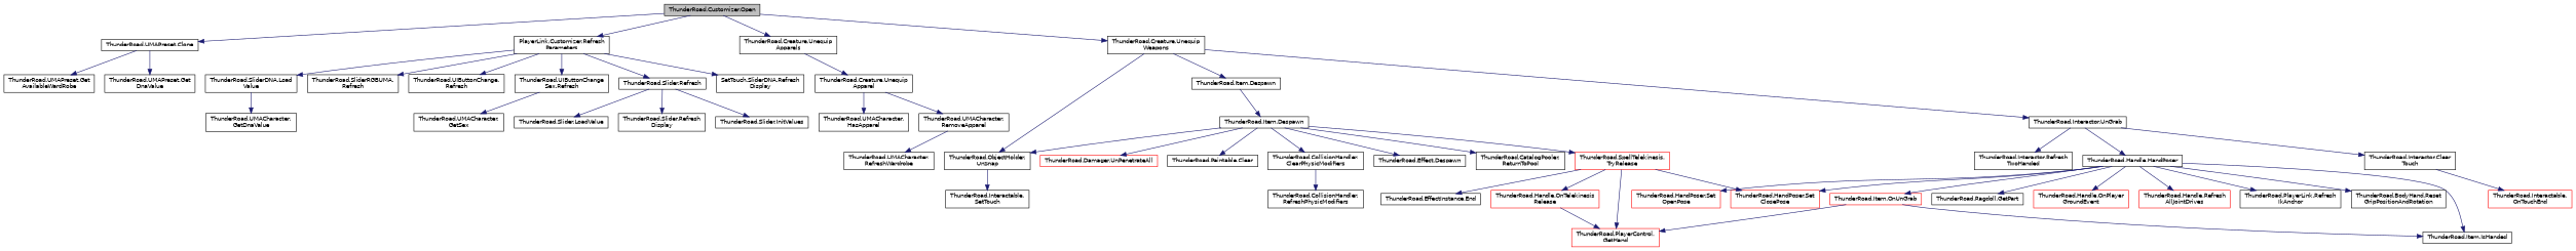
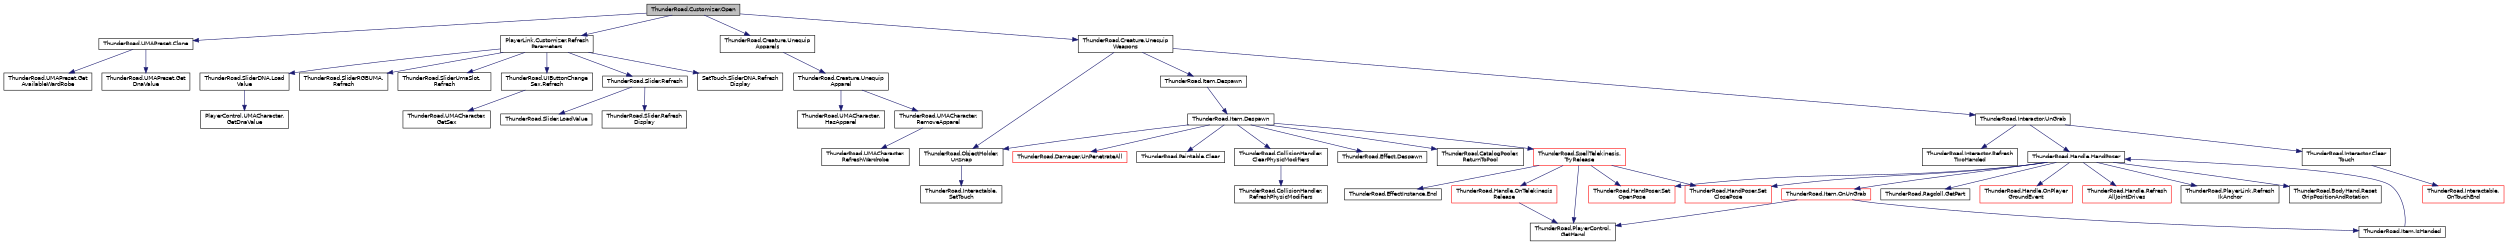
  digraph {
    rankdir=TB
    node [color=black fillcolor=white fontname=Helvetica fontsize=10 shape=record style=filled]
    edge [color=midnightblue fontname=Helvetica fontsize=10 labelfontname=Helvetica labelfontsize=10 style=solid]
    n1 [fillcolor=grey75 fontcolor=black height=0.2 label="ThunderRoad.Customizer.Open" width=0.4]
    n2 [height=0.2 label="ThunderRoad.UMAPreset.Clone" width=0.4]
    n3 [height=0.2 label="PlayerLink.Customizer.Refresh\lParameters" width=0.4]
    n4 [height=0.2 label="ThunderRoad.Creature.Unequip\lApparels" width=0.4]
    n5 [height=0.2 label="ThunderRoad.Creature.Unequip\lWeapons" width=0.4]
    n6 [height=0.2 label="ThunderRoad.UMAPreset.Get\lAvailableWardRobe" width=0.4]
    n7 [height=0.2 label="ThunderRoad.UMAPreset.Get\lDnaValue" width=0.4]
    n8 [height=0.2 label="ThunderRoad.SliderDNA.Load\lValue" width=0.4]
    n9 [height=0.2 label="ThunderRoad.SliderRGBUMA.\lRefresh" width=0.4]
-   n10 [height=0.2 label="ThunderRoad.UIButtonChange.\lRefresh" width=0.4]
+   n10 [height=0.2 label="ThunderRoad.SliderUmaSlot.\lRefresh" width=0.4]
    n11 [height=0.2 label="ThunderRoad.UIButtonChange\lSex.Refresh" width=0.4]
    n12 [height=0.2 label="ThunderRoad.Slider.Refresh" width=0.4]
    n13 [height=0.2 label="SetTouch.SliderDNA.Refresh\lDisplay" width=0.4]
    n14 [height=0.2 label="ThunderRoad.Creature.Unequip\lApparel" width=0.4]
    n15 [height=0.2 label="ThunderRoad.Item.Despawn" width=0.4]
    n16 [height=0.2 label="ThunderRoad.ObjectHolder.\lUnSnap" width=0.4]
    n17 [height=0.2 label="ThunderRoad.Interactor.UnGrab" width=0.4]
-   n18 [height=0.2 label="ThunderRoad.UMACharacter.\lGetDnaValue" width=0.4]
+   n18 [height=0.2 label="PlayerControl.UMACharacter.\lGetDnaValue" width=0.4]
    n19 [height=0.2 label="ThunderRoad.UMACharacter.\lGetSex" width=0.4]
-   n20 [height=0.2 label="ThunderRoad.Slider.InitValues" width=0.4]
    n21 [height=0.2 label="ThunderRoad.Slider.LoadValue" width=0.4]
    n22 [height=0.2 label="ThunderRoad.Slider.Refresh\lDisplay" width=0.4]
    n23 [height=0.2 label="ThunderRoad.UMACharacter.\lHasApparel" width=0.4]
    n24 [height=0.2 label="ThunderRoad.UMACharacter.\lRemoveApparel" width=0.4]
    n25 [height=0.2 label="ThunderRoad.UMACharacter.\lRefreshWardrobe" width=0.4]
    n26 [height=0.2 label="ThunderRoad.Item.Despawn" width=0.4]
    n27 [height=0.2 label="ThunderRoad.Interactable.\lSetTouch" width=0.4]
    n28 [height=0.2 label="ThunderRoad.Interactor.Clear\lTouch" width=0.4]
    n29 [height=0.2 label="ThunderRoad.Handle.HandPoser" width=0.4]
    n30 [height=0.2 label="ThunderRoad.Interactor.Refresh\lTwoHanded" width=0.4]
    n31 [height=0.2 label="ThunderRoad.Paintable.Clear" width=0.4]
    n32 [height=0.2 label="ThunderRoad.CollisionHandler.\lClearPhysicModifiers" width=0.4]
    n33 [height=0.2 label="ThunderRoad.Effect.Despawn" width=0.4]
    n34 [height=0.2 label="ThunderRoad.CatalogPooler.\lReturnToPool" width=0.4]
    n35 [color=red height=0.2 label="ThunderRoad.SpellTelekinesis.\lTryRelease" width=0.4]
    n36 [color=red height=0.2 label="ThunderRoad.Damager.UnPenetrateAll" width=0.4]
    n37 [height=0.2 label="ThunderRoad.CollisionHandler.\lRefreshPhysicModifiers" width=0.4]
    n38 [height=0.2 label="ThunderRoad.EffectInstance.End" width=0.4]
-   n39 [color=red height=0.2 label="ThunderRoad.PlayerControl.\lGetHand" width=0.4]
+   n39 [height=0.2 label="ThunderRoad.PlayerControl.\lGetHand" width=0.4]
    n40 [color=red height=0.2 label="ThunderRoad.Handle.OnTelekinesis\lRelease" width=0.4]
    n41 [color=red height=0.2 label="ThunderRoad.HandPoser.Set\lClosePose" width=0.4]
    n42 [color=red height=0.2 label="ThunderRoad.HandPoser.Set\lOpenPose" width=0.4]
    n43 [color=red height=0.2 label="ThunderRoad.Interactable.\lOnTouchEnd" width=0.4]
    n44 [height=0.2 label="ThunderRoad.Ragdoll.GetPart" width=0.4]
    n45 [height=0.2 label="ThunderRoad.Item.IsHanded" width=0.4]
    n46 [color=red height=0.2 label="ThunderRoad.Handle.OnPlayer\lGroundEvent" width=0.4]
    n47 [color=red height=0.2 label="ThunderRoad.Item.OnUnGrab" width=0.4]
    n48 [color=red height=0.2 label="ThunderRoad.Handle.Refresh\lAllJointDrives" width=0.4]
    n49 [height=0.2 label="ThunderRoad.PlayerLink.Refresh\lIkAnchor" width=0.4]
    n50 [height=0.2 label="ThunderRoad.BodyHand.Reset\lGripPositionAndRotation" width=0.4]
    n1 -> n2
    n1 -> n3
    n1 -> n4
    n1 -> n5
    n2 -> n6
    n2 -> n7
    n3 -> n8
    n3 -> n9
    n3 -> n10
    n3 -> n11
    n3 -> n12
    n3 -> n13
    n4 -> n14
    n5 -> n15
    n5 -> n16
    n5 -> n17
    n8 -> n18
    n11 -> n19
-   n12 -> n20
    n12 -> n21
    n12 -> n22
    n14 -> n23
    n14 -> n24
    n15 -> n26
    n16 -> n27
    n17 -> n28
    n17 -> n29
    n17 -> n30
    n24 -> n25
    n26 -> n16
    n26 -> n31
    n26 -> n32
    n26 -> n33
    n26 -> n34
    n26 -> n35
    n26 -> n36
    n28 -> n43
    n29 -> n41
    n29 -> n42
    n29 -> n44
-   n29 -> n45
+   n45 -> n29
    n29 -> n46
    n29 -> n47
    n29 -> n48
    n29 -> n49
    n29 -> n50
    n32 -> n37
    n35 -> n38
    n35 -> n39
    n35 -> n40
    n35 -> n41
+   n35 -> n42
    n40 -> n39
    n47 -> n39
    n47 -> n45
  }
